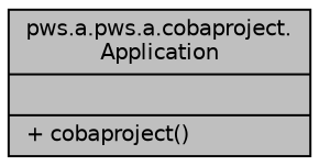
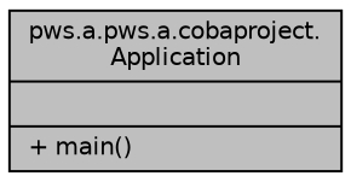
  digraph {
-   n1 [color=black fillcolor=grey75 fontcolor=black fontname=Helvetica fontsize=10 height=0.2 label="{pws.a.pws.a.cobaproject.\lApplication\n||+ cobaproject()\l}" shape=record style=filled width=0.4]
+   n1 [color=black fillcolor=grey75 fontcolor=black fontname=Helvetica fontsize=10 height=0.2 label="{pws.a.pws.a.cobaproject.\lApplication\n||+ main()\l}" shape=record style=filled width=0.4]
  }
